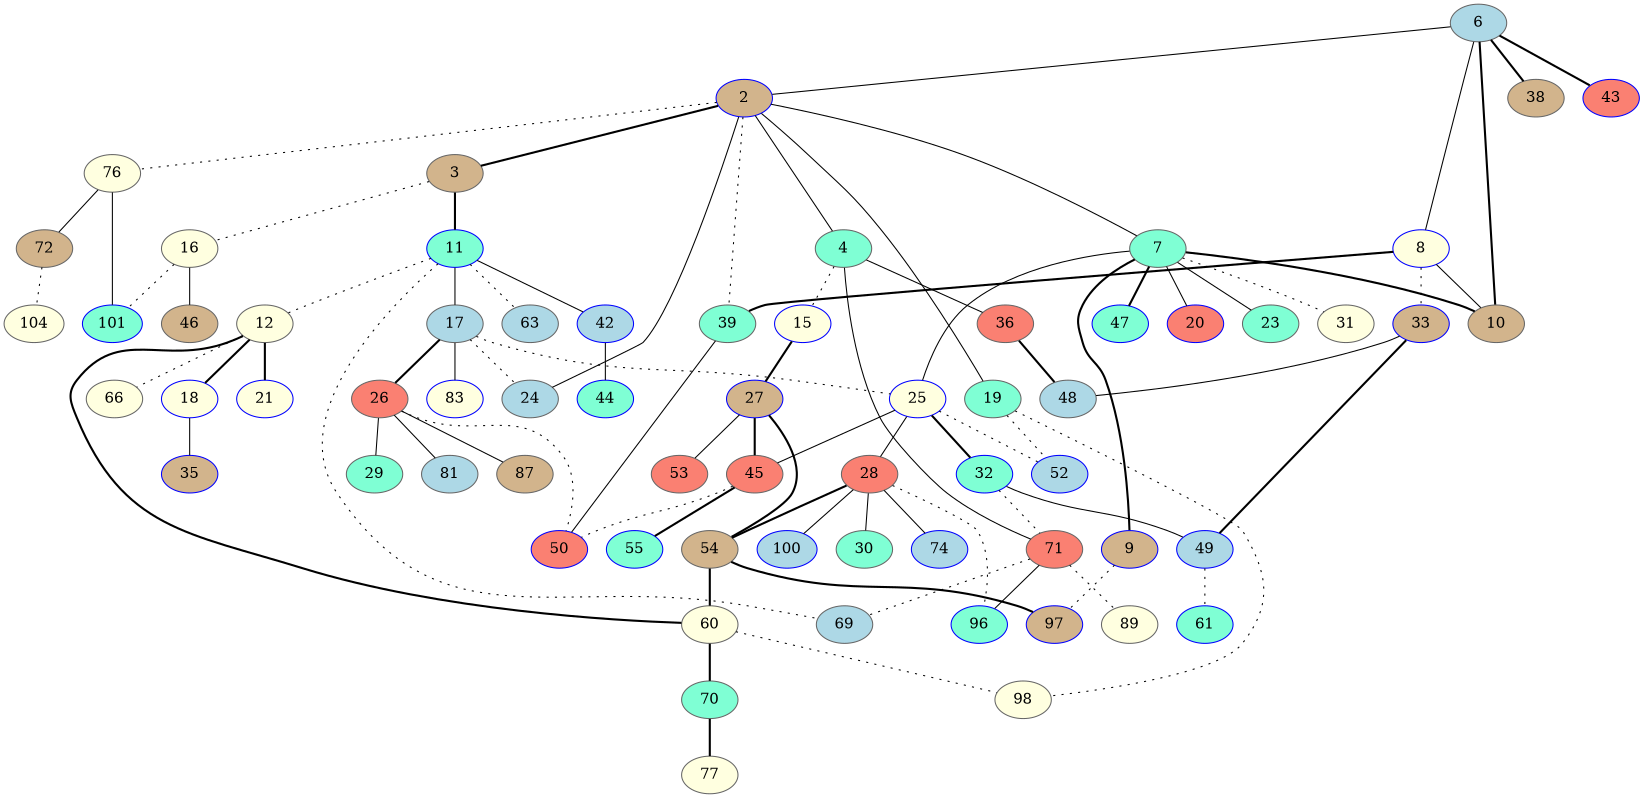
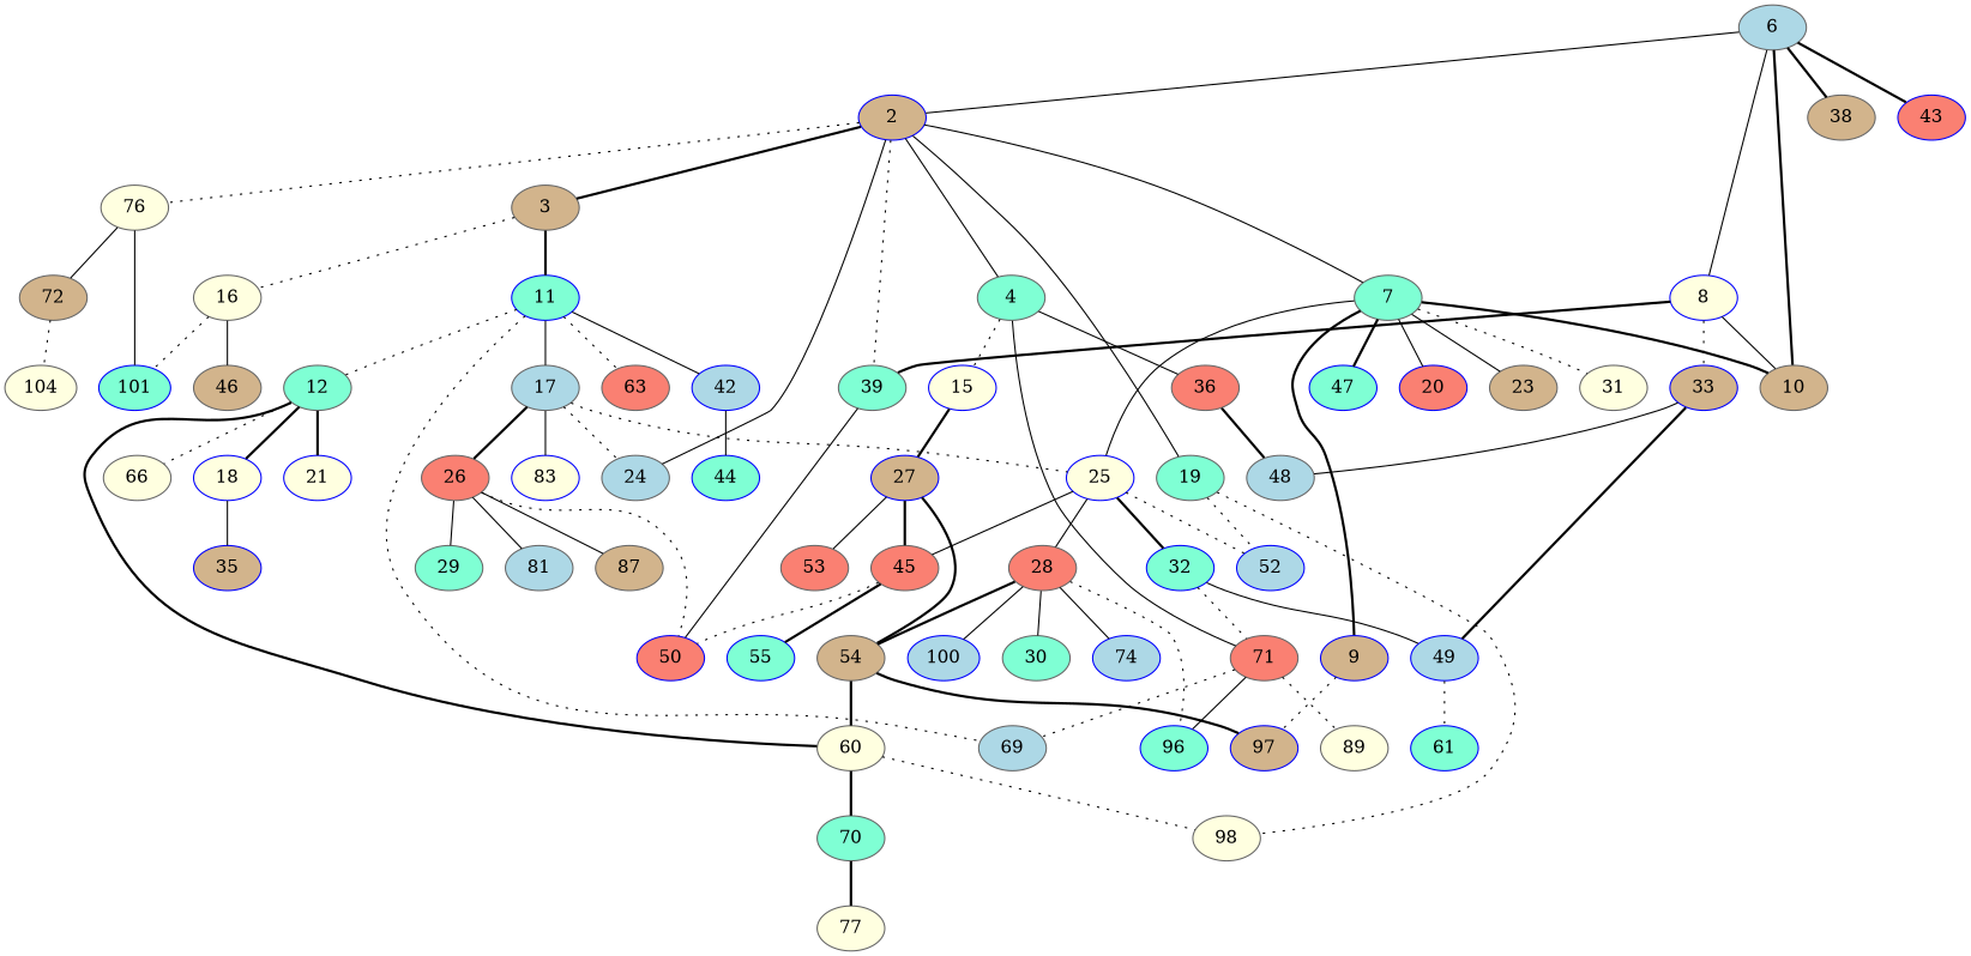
  graph {
    fontname="DejaVu Serif"
    node [color=gray40 fillcolor=aquamarine fontname="DejaVu Serif" style=filled]
    edge [fontname="DejaVu Serif" style=solid]
    n1 [fillcolor=lightblue label=6 super="+6"]
    2 [color=blue fillcolor=tan super="+10"]
    8 [color=blue fillcolor=lightyellow super="+82"]
    n4 [fillcolor=tan label=10 super="+41"]
    38 [fillcolor=tan]
    43 [color=blue fillcolor=salmon super="+86"]
    3 [fillcolor=tan]
    4 [super="+5"]
    7 [super="+14"]
    19
    24 [fillcolor=lightblue super="+75"]
    39
    n13 [fillcolor=lightyellow label=76 super="+57"]
    33 [color=blue fillcolor=tan super="+62"]
    11 [color=blue super="+22"]
    16 [fillcolor=lightyellow super="+84"]
    15 [color=blue fillcolor=lightyellow super="+91"]
    36 [fillcolor=salmon]
    71 [fillcolor=salmon super="+73"]
    9 [color=blue fillcolor=tan super="+85"]
    20 [color=blue fillcolor=salmon]
-   23
+   23 [fillcolor=tan]
    25 [color=blue fillcolor=lightyellow super="+37"]
    31 [fillcolor=lightyellow]
    47 [color=blue super="+88"]
    52 [color=blue fillcolor=lightblue super="+103"]
    98 [fillcolor=lightyellow super="+102"]
    50 [color=blue fillcolor=salmon super="+79"]
    101 [color=blue]
    72 [fillcolor=tan super="+99"]
-   12 [fillcolor=lightyellow super="+51"]
+   12 [super="+51"]
    17 [fillcolor=lightblue super="+64"]
    42 [color=blue fillcolor=lightblue super="+90"]
-   63 [fillcolor=lightblue]
+   63 [fillcolor=salmon]
    69 [fillcolor=lightblue super="+105"]
    46 [fillcolor=tan]
    27 [color=blue fillcolor=tan super="+94"]
    48 [fillcolor=lightblue super="+58"]
    96 [color=blue]
    89 [fillcolor=lightyellow]
    97 [color=blue fillcolor=tan]
    28 [fillcolor=salmon super="+40"]
    32 [color=blue super="+34"]
    45 [fillcolor=salmon super="+95"]
    49 [color=blue fillcolor=lightblue super="+65"]
    18 [color=blue fillcolor=lightyellow super="+76"]
    21 [color=blue fillcolor=lightyellow]
    60 [fillcolor=lightyellow super="+78"]
    66 [fillcolor=lightyellow]
    26 [fillcolor=salmon super="+68"]
    83 [color=blue fillcolor=lightyellow]
    44 [color=blue super="+92"]
    35 [color=blue fillcolor=tan]
    70
    53 [fillcolor=salmon]
    54 [fillcolor=tan super="+67"]
    29
    81 [fillcolor=lightblue]
    87 [fillcolor=tan]
    30 [super="+59"]
    74 [color=blue fillcolor=lightblue]
    100 [color=blue fillcolor=lightblue]
    55 [color=blue]
    61 [color=blue super="+80"]
    104 [fillcolor=lightyellow]
    77 [fillcolor=lightyellow super="+93"]
    n1 -- 2
    n1 -- 8
    n1 -- n4 [style=bold]
    n1 -- 38 [style=bold]
    n1 -- 43 [style=bold]
    2 -- 3 [style=bold]
    2 -- 4
    2 -- 7
    2 -- 19
    2 -- 24
    2 -- 39 [style=dotted]
    2 -- n13 [style=dotted]
    8 -- n4
    8 -- 39 [style=bold]
    8 -- 33 [style=dotted]
    3 -- 11 [style=bold]
    3 -- 16 [style=dotted]
    4 -- 15 [style=dotted]
    4 -- 36
    4 -- 71
    7 -- n4 [style=bold]
    7 -- 9 [style=bold]
    7 -- 20
    7 -- 23
    7 -- 25
    7 -- 31 [style=dotted]
    7 -- 47 [style=bold]
    19 -- 52 [style=dotted]
    19 -- 98 [style=dotted]
    39 -- 50
    n13 -- 101
    n13 -- 72
    33 -- 48
    33 -- 49 [style=bold]
    11 -- 12 [style=dotted]
    11 -- 17
    11 -- 42
    11 -- 63 [style=dotted]
    11 -- 69 [style=dotted]
    16 -- 101 [style=dotted]
    16 -- 46
    15 -- 27 [style=bold]
    36 -- 48 [style=bold]
    71 -- 69 [style=dotted]
    71 -- 96
    71 -- 89 [style=dotted]
    9 -- 97 [style=dotted]
    25 -- 52 [style=dotted]
    25 -- 28
    25 -- 32 [style=bold]
    25 -- 45
    72 -- 104 [style=dotted]
    12 -- 18 [style=bold]
    12 -- 21 [style=bold]
    12 -- 60 [style=bold]
    12 -- 66 [style=dotted]
    17 -- 24 [style=dotted]
    17 -- 25 [style=dotted]
    17 -- 26 [style=bold]
    17 -- 83
    42 -- 44
    27 -- 45 [style=bold weight=2]
    27 -- 53
    27 -- 54 [style=bold]
    28 -- 96 [style=dotted]
    28 -- 54 [style=bold]
    28 -- 30
    28 -- 74
    28 -- 100
    32 -- 71 [style=dotted]
    32 -- 49
    45 -- 50 [style=dotted]
    45 -- 55 [style=bold]
    49 -- 61 [style=dotted]
    18 -- 35
    60 -- 98 [style=dotted]
    60 -- 70 [style=bold]
    26 -- 50 [style=dotted]
    26 -- 29
    26 -- 81
    26 -- 87
    70 -- 77 [style=bold]
    54 -- 97 [style=bold]
    54 -- 60 [style=bold]
  }
